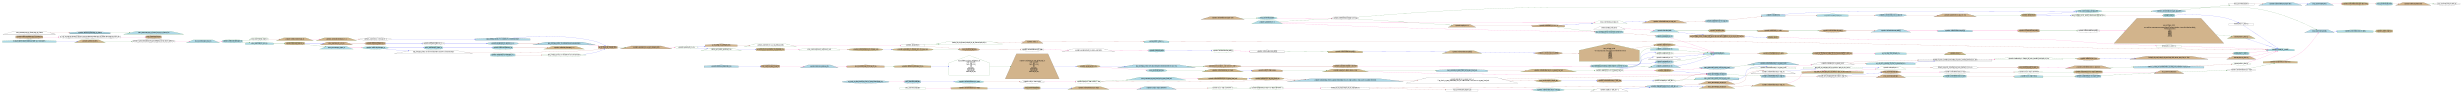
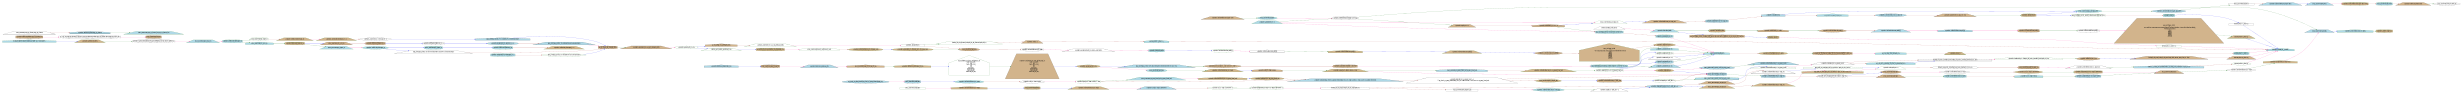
  digraph {
    fontname="Fira Sans"
    rankdir=LR
    node [color=darkgreen fillcolor=tan fontname="Fira Sans" shape=trapezium style=filled]
    edge [color=brown fontname="Fira Sans"]
    n1 [fillcolor=lightblue label="(<operator>.logicalNot,!addr)"]
    n2 [color=black label="(wpa_printf,wpa_printf(2, \"hostapd_notif_assoc: Skip event with no address\", req_ies, req_ies_len, reassoc))" shape=cylinder]
    n3 [label="(<operator>.indirection,*addr)" shape=cylinder]
    n4 [label="(<operator>.minus,-1)" shape=cylinder]
    n5 [color=black label="(<operator>.assignment,v11 = *addr)" shape=house]
    n6 [fillcolor=white label="(RETURN,return -1;,return -1;)" shape=house]
    n7 [fillcolor=lightblue label="(METHOD_RETURN,int __fastcall)" shape=house]
    n8 [color=black label="(<operator>.indirectIndexAccess,addr[1])" shape=ellipse]
    n9 [color=black fillcolor=lightblue label="(<operator>.indirectIndexAccess,addr[2])"]
    n10 [color=black label="(wpa_printf,wpa_printf(\n      2,\n      \"%s: Invalid SA=%02x:%02x:%02x:%02x:%02x:%02x in received indication - ignore this indication silently\",\n      \"hostapd_notif_assoc\",\n      v11,\n      addr[1],\n      addr[2],\n      addr[3],\n      addr[4],\n      addr[5]))"]
    n11 [label="(RETURN,return 0;,return 0;)"]
    n12 [color=black fillcolor=lightblue label="(<operator>.indirectIndexAccess,addr[3])" shape=house]
    n13 [color=black label="(<operator>.indirectIndexAccess,addr[4])" shape=cylinder]
    n14 [color=black fillcolor=white label="(<operator>.indirectIndexAccess,addr[5])" shape=cylinder]
    n15 [fillcolor=lightblue label="(hostapd_logger,hostapd_logger(hapd, addr, 1u, 2, \"associated\"))" shape=house]
    n16 [label="(<operator>.addressOf,&elems)"]
    n17 [color=black fillcolor=white label="(ieee802_11_parse_elems,ieee802_11_parse_elems(req_ies, req_ies_len, &elems, 0))" shape=cylinder]
    n18 [fillcolor=lightblue label="(FIELD_IDENTIFIER,wps_ie,wps_ie)"]
    n19 [fillcolor=lightblue label="(<operator>.fieldAccess,elems.wps_ie)" shape=cylinder]
    n20 [fillcolor=white label="(FIELD_IDENTIFIER,wps_ie,wps_ie)" shape=cylinder]
    n21 [fillcolor=lightblue label="(FIELD_IDENTIFIER,rsn_ie,rsn_ie)" shape=house]
    n22 [label="(<operator>.fieldAccess,elems.wps_ie)"]
    n23 [label="(<operator>.fieldAccess,elems.rsn_ie)" shape=cylinder]
    n24 [color=black fillcolor=white label="(<operator>.assignment,v12 = elems.wps_ie - 2)" shape=ellipse]
    n25 [color=black fillcolor=lightblue label="(wpa_printf,wpa_printf(2, \"STA included WPS IE in (Re)AssocReq\"))" shape=house]
    n26 [color=black label="(ap_get_sta,ap_get_sta(hapd, addr))" shape=cylinder]
    n27 [label="(<operator>.subtraction,elems.wps_ie - 2)"]
    n28 [color=black label="(<operator>.assignment,v14 = ap_get_sta(hapd, addr))"]
    n29 [color=black label="(FIELD_IDENTIFIER,rsn_ie,rsn_ie)"]
    n30 [fillcolor=lightblue label="(FIELD_IDENTIFIER,wpa_ie,wpa_ie)"]
    n31 [color=black label="(<operator>.fieldAccess,elems.rsn_ie)" shape=cylinder]
    n32 [fillcolor=lightblue label="(<operator>.fieldAccess,elems.wpa_ie)" shape=ellipse]
    n33 [color=black fillcolor=lightblue label="(<operator>.assignment,v12 = elems.rsn_ie - 2)" shape=ellipse]
    n34 [color=black fillcolor=lightblue label="(wpa_printf,wpa_printf(2, \"STA included RSN IE in (Re)AssocReq\"))"]
    n35 [color=black fillcolor=white label="(<operator>.subtraction,elems.rsn_ie - 2)" shape=cylinder]
    n36 [fillcolor=lightblue label="(FIELD_IDENTIFIER,wpa_ie,wpa_ie)" shape=cylinder]
    n37 [color=black fillcolor=white label="(wpa_printf,wpa_printf(2, \"STA did not include WPS/RSN/WPA IE in (Re)AssocReq\"))"]
    n38 [fillcolor=lightblue label="(<operator>.fieldAccess,elems.wpa_ie)" shape=cylinder]
    n39 [fillcolor=lightblue label="(<operator>.assignment,v12 = elems.wpa_ie - 2)" shape=cylinder]
    n40 [fillcolor=white label="(wpa_printf,wpa_printf(2, \"STA included WPA IE in (Re)AssocReq\"))" shape=ellipse]
    n41 [label="(<operator>.subtraction,elems.wpa_ie - 2)"]
    n42 [fillcolor=white label="(<operator>.assignment,v15 = v14)" shape=ellipse]
    n43 [fillcolor=white label="(register_sysctl,register_sysctl(hapd, v14))"]
    n44 [color=black label="(ap_sta_add,ap_sta_add(hapd, addr))" shape=house]
    n45 [label="(accounting_sta_stop,accounting_sta_stop(hapd, v15))" shape=cylinder]
    n46 [fillcolor=white label="(<operator>.assignment,v15 = ap_sta_add(hapd, addr))"]
    n47 [fillcolor=white label="(FIELD_IDENTIFIER,timeout_next,timeout_next)" shape=house]
    n48 [label="(<operator>.indirectFieldAccess,v15->timeout_next)" shape=ellipse]
    n49 [label="(<operator>.assignment,v15->timeout_next = STA_NULLFUNC)" shape=ellipse]
    n50 [color=black label="(FIELD_IDENTIFIER,flags,flags)" shape=ellipse]
    n51 [color=black fillcolor=white label="(<operator>.indirectFieldAccess,v15->flags)" shape=cylinder]
    n52 [color=black fillcolor=white label="(<operator>.logicalNot,!v15)" shape=house]
    n53 [fillcolor=white label="(hostapd_drv_sta_disassoc,hostapd_drv_sta_disassoc(hapd, addr, 5))"]
    n54 [color=black label="(<operator>.minus,-1)"]
    n55 [fillcolor=lightblue label="(RETURN,return -1;,return -1;)" shape=house]
    n56 [color=black fillcolor=white label="(<operators>.assignmentAnd,v15->flags &= 0xFFFECFFF)"]
    n57 [fillcolor=lightblue label="(<operator>.indirection,*addr)" shape=cylinder]
    n58 [fillcolor=white label="(<operator>.indirectIndexAccess,addr[1])" shape=cylinder]
    n59 [label="(wpa_printf,wpa_printf(\n      3,\n      \"STA %02x:%02x:%02x:%02x:%02x:%02x not allowed to connect\",\n      *addr,\n      addr[1],\n      addr[2],\n      addr[3],\n      addr[4],\n      addr[5]))" shape=house]
    n60 [label="(<operator>.assignment,v16 = 1)" shape=ellipse]
    n61 [fillcolor=lightblue label="(FIELD_IDENTIFIER,addr,addr)" shape=house]
    n62 [color=black fillcolor=white label="(<operator>.indirectIndexAccess,addr[2])" shape=house]
    n63 [label="(<operator>.indirectIndexAccess,addr[3])" shape=house]
    n64 [label="(<operator>.indirectIndexAccess,addr[4])"]
    n65 [color=black label="(<operator>.indirectIndexAccess,addr[5])" shape=ellipse]
    n66 [label="(<operator>.indirectFieldAccess,v15->addr)" shape=ellipse]
    n67 [color=black label="(hostapd_drv_sta_disassoc,hostapd_drv_sta_disassoc(hapd, v15->addr, v16))" shape=cylinder]
    n68 [fillcolor=lightblue label="(ap_free_sta,ap_free_sta(hapd, v15))" shape=house]
    n69 [label="(<operator>.minus,-1)"]
    n70 [fillcolor=lightblue label="(RETURN,return -1;,return -1;)" shape=cylinder]
    n71 [color=black fillcolor=white label="(ap_copy_sta_supp_op_classes,ap_copy_sta_supp_op_classes(v15, elems.supp_op_classes, elems.supp_op_classes_len))" shape=cylinder]
    n72 [color=black label="(FIELD_IDENTIFIER,conf,conf)" shape=cylinder]
    n73 [color=black fillcolor=lightblue label="(<operator>.fieldAccess,elems.supp_op_classes)" shape=house]
    n74 [fillcolor=lightblue label="(FIELD_IDENTIFIER,supp_op_classes_len,supp_op_classes_len)"]
    n75 [color=black fillcolor=white label="(FIELD_IDENTIFIER,supp_op_classes,supp_op_classes)"]
    n76 [color=black label="(<operator>.fieldAccess,elems.supp_op_classes_len)" shape=cylinder]
    n77 [color=black fillcolor=white label="(<operator>.indirectFieldAccess,hapd->conf->wpa)" shape=cylinder]
    n78 [color=black label="(<operator>.equals,v13 == 0)"]
    n79 [color=black fillcolor=lightblue label="(FIELD_IDENTIFIER,flags,flags)"]
    n80 [color=black label="(<operator>.assignment,v17 = v13 == 0)" shape=house]
    n81 [fillcolor=lightblue label="(<operator>.assignment,v17 = 1)"]
    n82 [fillcolor=lightblue label="(wpa_printf,wpa_printf(2, \"No WPA/RSN IE from STA\"))" shape=cylinder]
    n83 [fillcolor=white label="(FIELD_IDENTIFIER,wpa_sm,wpa_sm)"]
    n84 [fillcolor=lightblue label="(<operator>.indirectFieldAccess,v15->flags)" shape=house]
    n85 [color=black label="(<operator>.indirectFieldAccess,hapd->conf)"]
    n86 [fillcolor=lightblue label="(FIELD_IDENTIFIER,wpa,wpa)" shape=ellipse]
    n87 [fillcolor=lightblue label="(<operator>.assignment,v16 = 13)" shape=cylinder]
    n88 [color=black label="(<operator>.indirectFieldAccess,v15->wpa_sm)"]
    n89 [color=black fillcolor=lightblue label="(<operator>.assignment,v18 = v15->wpa_sm)" shape=cylinder]
    n90 [color=black fillcolor=lightblue label="(<operator>.logicalNot,!v18)" shape=house]
    n91 [fillcolor=lightblue label="(FIELD_IDENTIFIER,wpa_sm,wpa_sm)" shape=house]
    n92 [fillcolor=lightblue label="(FIELD_IDENTIFIER,wpa_auth,wpa_auth)" shape=ellipse]
    n93 [color=black fillcolor=lightblue label="(<operator>.indirectFieldAccess,v15->wpa_sm)" shape=ellipse]
    n94 [color=black fillcolor=lightblue label="(<operator>.indirectFieldAccess,hapd->wpa_auth)" shape=ellipse]
    n95 [color=black label="(<operator>.assignment,v15->wpa_sm = v18)"]
    n96 [label="(<operator>.logicalNot,!v18)" shape=cylinder]
    n97 [fillcolor=white label="(wpa_printf,wpa_printf(5, \"Failed to initialize WPA state machine\"))" shape=cylinder]
    n98 [fillcolor=lightblue label="(<operator>.minus,-1)" shape=cylinder]
    n99 [color=black fillcolor=white label="(RETURN,return -1;,return -1;)" shape=house]
    n100 [color=black label="(<operator>.assignment,v19 = wpa_validate_wpa_ie(\n            hapd->wpa_auth,\n            v18,\n            hapd->iface->freq,\n            v12,\n            v13,\n            elems.mdie,\n            elems.mdie_len,\n            elems.owe_dh,\n            elems.owe_dh_len))"]
    n101 [label="(<operator>.assignment,v20 = v19)" shape=ellipse]
    n102 [color=black fillcolor=lightblue label="(wpa_printf,wpa_printf(2, \"WPA/RSN information element rejected? (res %u)\", v19))"]
    n103 [fillcolor=lightblue label="(FIELD_IDENTIFIER,flags,flags)" shape=ellipse]
    n104 [fillcolor=white label="(wpa_validate_wpa_ie,wpa_validate_wpa_ie(\n            hapd->wpa_auth,\n            v18,\n            hapd->iface->freq,\n            v12,\n            v13,\n            elems.mdie,\n            elems.mdie_len,\n            elems.owe_dh,\n            elems.owe_dh_len))" shape=house]
    n105 [color=black fillcolor=white label="(FIELD_IDENTIFIER,iface,iface)" shape=house]
    n106 [color=black fillcolor=lightblue label="(<operator>.indirectFieldAccess,hapd->iface)"]
    n107 [label="(<operator>.indirectFieldAccess,hapd->iface->freq)" shape=cylinder]
    n108 [fillcolor=lightblue label="(FIELD_IDENTIFIER,mdie,mdie)" shape=cylinder]
    n109 [color=black label="(<operator>.fieldAccess,elems.mdie)"]
    n110 [color=black fillcolor=lightblue label="(FIELD_IDENTIFIER,freq,freq)"]
    n111 [color=black fillcolor=white label="(FIELD_IDENTIFIER,mdie_len,mdie_len)" shape=ellipse]
    n112 [color=black fillcolor=lightblue label="(<operator>.fieldAccess,elems.mdie_len)" shape=house]
    n113 [color=black label="(FIELD_IDENTIFIER,owe_dh,owe_dh)" shape=cylinder]
    n114 [color=black fillcolor=lightblue label="(<operator>.fieldAccess,elems.owe_dh)"]
    n115 [color=black label="(FIELD_IDENTIFIER,owe_dh_len,owe_dh_len)" shape=house]
    n116 [label="(<operator>.fieldAccess,elems.owe_dh_len)" shape=house]
    n117 [color=black label="(UNKNOWN,const unsigned __int8 *,const rsn __int8 *)" shape=ellipse]
    n118 [label="(<operator>.indirectFieldAccess,v15->flags)"]
    n119 [color=black label="(<operator>.cast,(const unsigned __int8 *)\"IE\")" shape=cylinder]
    n120 [fillcolor=lightblue label="(wpa_hexdump,wpa_hexdump(2, (const unsigned __int8 *)\"IE\", v12, v13))" shape=cylinder]
    n121 [color=black fillcolor=lightblue label="(<operator>.assignment,v16 = 18)"]
    n122 [fillcolor=lightblue label="(<operator>.assignment,v16 = 19)" shape=house]
    n123 [fillcolor=white label="(<operator>.assignment,v16 = 20)" shape=cylinder]
    n124 [color=black fillcolor=white label="(<operator>.assignment,v16 = 24)"]
    n125 [color=black fillcolor=lightblue label="(<operator>.assignment,v16 = 13)" shape=cylinder]
    n126 [label="(<operator>.equals,(v15->flags & 0x402) == 1026)"]
    n127 [color=black fillcolor=lightblue label="(FIELD_IDENTIFIER,sa_query_timed_out,sa_query_timed_out)" shape=house]
    n128 [color=black fillcolor=lightblue label="(FIELD_IDENTIFIER,wpa_sm,wpa_sm)" shape=cylinder]
    n129 [label="(<operator>.indirectFieldAccess,v15->sa_query_timed_out)"]
    n130 [color=black fillcolor=lightblue label="(<operator>.indirectFieldAccess,v15->wpa_sm)" shape=cylinder]
    n131 [color=black label="(<operator>.and,v15->flags & 0x402)" shape=house]
    n132 [fillcolor=white label="(<operator>.assignment,v7 = v15->sa_query_timed_out)" shape=cylinder]
    n133 [label="(<operator>.logicalNot,!v7)" shape=ellipse]
    n134 [color=black fillcolor=lightblue label="(FIELD_IDENTIFIER,sa_query_count,sa_query_count)" shape=ellipse]
    n135 [color=black fillcolor=lightblue label="(<operator>.indirectFieldAccess,v15->sa_query_count)"]
    n136 [color=black fillcolor=white label="(<operator>.logicalOr,v15->sa_query_count <= 0\n          || (ap_check_sa_query_timeout(hapd, v15), (v15->flags & 0x402) == 1026) && !v15->sa_query_timed_out)"]
    n137 [label="(FIELD_IDENTIFIER,auth_alg,auth_alg)" shape=ellipse]
    n138 [color=black label="(<operator>.indirectFieldAccess,v15->auth_alg)" shape=cylinder]
    n139 [color=black fillcolor=lightblue label="(ap_check_sa_query_timeout,ap_check_sa_query_timeout(hapd, v15))" shape=ellipse]
    n140 [color=black fillcolor=lightblue label="(FIELD_IDENTIFIER,flags,flags)" shape=cylinder]
    n141 [color=black fillcolor=lightblue label="(<operator>.logicalAnd,(ap_check_sa_query_timeout(hapd, v15), (v15->flags & 0x402) == 1026) && !v15->sa_query_timed_out)"]
    n142 [fillcolor=lightblue label="(<operator>.indirectFieldAccess,v15->flags)" shape=ellipse]
    n143 [fillcolor=white label="(<operator>.equals,(v15->flags & 0x402) == 1026)" shape=cylinder]
    n144 [fillcolor=lightblue label="(FIELD_IDENTIFIER,sa_query_timed_out,sa_query_timed_out)"]
    n145 [label="(<operator>.indirectFieldAccess,v15->sa_query_timed_out)" shape=house]
    n146 [color=black fillcolor=white label="(<operator>.and,v15->flags & 0x402)" shape=ellipse]
    n147 [label="(<operator>.logicalNot,!v15->sa_query_timed_out)" shape=ellipse]
    n148 [fillcolor=white label="(<operator>.notEquals,v15->auth_alg != 2)" shape=cylinder]
    n149 [fillcolor=lightblue label="(FIELD_IDENTIFIER,sa_query_count,sa_query_count)" shape=house]
    n150 [fillcolor=white label="(<operator>.indirectFieldAccess,v15->sa_query_count)" shape=house]
    n151 [color=black fillcolor=white label="(<operator>.logicalNot,!v15->sa_query_count)"]
    n152 [fillcolor=lightblue label="(ap_sta_start_sa_query,ap_sta_start_sa_query(hapd, v15))" shape=house]
    n153 [color=black fillcolor=white label="(hostapd_eid_assoc_comeback_time,hostapd_eid_assoc_comeback_time(hapd, v15, buf))" shape=house]
    n154 [fillcolor=white label="(<operator>.assignment,v21 = hostapd_eid_assoc_comeback_time(hapd, v15, buf))" shape=house]
    n155 [color=black label="(<operator>.subtraction,v21 - buf)" shape=ellipse]
    n156 [color=black label="(hostapd_sta_assoc,hostapd_sta_assoc(hapd, addr, reassoc, 0x1Eu, buf, v21 - buf))"]
    n157 [color=black label="(RETURN,return v7;,return v7;)"]
    n158 [color=black fillcolor=white label="(wpa_auth_uses_mfp,wpa_auth_uses_mfp(v15->wpa_sm))" shape=cylinder]
    n159 [color=black label="(FIELD_IDENTIFIER,flags,flags)"]
    n160 [color=black label="(FIELD_IDENTIFIER,flags,flags)" shape=ellipse]
    n161 [fillcolor=lightblue label="(<operator>.indirectFieldAccess,v15->flags)" shape=cylinder]
    n162 [color=black fillcolor=white label="(<operator>.indirectFieldAccess,v15->flags)" shape=ellipse]
    n163 [color=black fillcolor=lightblue label="(<operator>.assignment,v22 = v15->flags | 0x400)" shape=cylinder]
    n164 [color=black label="(FIELD_IDENTIFIER,flags,flags)"]
    n165 [color=black fillcolor=white label="(<operator>.indirectFieldAccess,v15->flags)" shape=ellipse]
    n166 [fillcolor=lightblue label="(<operator>.or,v15->flags | 0x400)" shape=house]
    n167 [label="(<operator>.assignment,v22 = v15->flags & 0xFFFFFBFF)" shape=cylinder]
-   n168 [fillcolor=white label="(<operator>.and,v15->flags & 0xFFFFFBFF)" shape=ellipse]
+   n168 [label="(<operator>.and,v15->flags & 0xFFFFFBFF)" shape=ellipse]
    n169 [label="(<operator>.assignment,v15->flags = v22)" shape=house]
    n170 [fillcolor=white label="(FIELD_IDENTIFIER,flags,flags)" shape=house]
    n171 [label="(<operator>.indirectFieldAccess,v15->flags)" shape=house]
    n172 [label="(<operator>.and,v15->flags & 2)" shape=cylinder]
    n173 [fillcolor=white label="(<operator>.assignment,v15->flags = v15->flags & 0xFFF7FFFF | 3)" shape=cylinder]
    n174 [color=black fillcolor=white label="(hostapd_set_sta_flags,hostapd_set_sta_flags(hapd, v15))" shape=house]
    n175 [color=black fillcolor=lightblue label="(<operator>.logicalAnd,reassoc && v15->auth_alg == 2)" shape=ellipse]
    n176 [color=black fillcolor=white label="(FIELD_IDENTIFIER,auth_alg,auth_alg)" shape=house]
    n177 [label="(FIELD_IDENTIFIER,flags,flags)" shape=cylinder]
    n178 [label="(<operator>.indirectFieldAccess,v15->flags)"]
    n179 [fillcolor=white label="(<operator>.or,v15->flags & 0xFFF7FFFF | 3)" shape=ellipse]
    n180 [color=black fillcolor=lightblue label="(<operator>.and,v15->flags & 0xFFF7FFFF)"]
    n181 [label="(FIELD_IDENTIFIER,wpa_sm,wpa_sm)"]
    n182 [color=black label="(FIELD_IDENTIFIER,wpa_sm,wpa_sm)"]
    n183 [fillcolor=lightblue label="(<operator>.indirectFieldAccess,v15->auth_alg)" shape=ellipse]
    n184 [label="(<operator>.indirectFieldAccess,v15->wpa_sm)"]
    n185 [color=black fillcolor=white label="(<operator>.indirectFieldAccess,v15->wpa_sm)"]
    n186 [color=black fillcolor=white label="(<operator>.equals,v15->auth_alg == 2)"]
    n187 [label="(wpa_auth_sm_event,wpa_auth_sm_event(v15->wpa_sm, WPA_ASSOC_FT))" shape=house]
    n188 [fillcolor=white label="(<operator>.notEquals,v23 != 0)"]
    n189 [color=black fillcolor=white label="(hostapd_new_assoc_sta,hostapd_new_assoc_sta(hapd, v15, v23 != 0))" shape=ellipse]
    n190 [fillcolor=white label="(wpa_auth_sm_event,wpa_auth_sm_event(v15->wpa_sm, WPA_ASSOC))" shape=house]
    n191 [color=black label="(FIELD_IDENTIFIER,eapol_sm,eapol_sm)" shape=cylinder]
-   n192 [color=black label="(<operator>.indirectFieldAccess,v15->eapol_sm)"]
+   n192 [color=black fillcolor=white label="(<operator>.indirectFieldAccess,v15->eapol_sm)"]
    n193 [color=black fillcolor=lightblue label="(ieee802_1x_notify_port_enabled,ieee802_1x_notify_port_enabled(v15->eapol_sm, 1))" shape=house]
    n194 [fillcolor=white label="(RETURN,return 0;,return 0;)" shape=ellipse]
    n195 [color=black fillcolor=white label="(METHOD,hostapd_notif_assoc)"]
    n1 -> n2 [color=blue]
    n1 -> n3 [color=darkgreen]
    n2 -> n4 [color=blue]
    n3 -> n5 [color=darkgreen]
    n4 -> n6 [color=deeppink]
    n5 -> n8 [color=darkgreen]
    n6 -> n7 [color=deeppink]
    n8 -> n9
    n9 -> n12 [color=deeppink]
    n10 -> n11 [color=darkgreen]
    n11 -> n7 [color=blue]
    n12 -> n13 [color=deeppink]
    n13 -> n14 [color=darkgreen]
    n14 -> n10 [color=deeppink]
    n15 -> n16 [color=blue]
    n16 -> n17 [color=darkgreen]
    n17 -> n18 [color=deeppink]
    n18 -> n19 [color=deeppink]
    n19 -> n20 [color=darkgreen]
    n19 -> n21 [color=darkgreen]
    n20 -> n22
    n21 -> n23 [color=darkgreen]
    n22 -> n27 [color=deeppink]
    n23 -> n29 [color=blue]
    n23 -> n30 [color=darkgreen]
    n24 -> n25 [color=blue]
    n25 -> n26 [color=blue]
    n26 -> n28 [color=darkgreen]
    n27 -> n24
    n28 -> n42 [color=deeppink]
    n29 -> n31
    n30 -> n32 [color=deeppink]
    n31 -> n35 [color=blue]
    n32 -> n36 [color=blue]
    n32 -> n37 [color=blue]
    n33 -> n34
    n34 -> n26 [color=deeppink]
    n35 -> n33 [color=blue]
    n36 -> n38 [color=blue]
    n37 -> n26
    n38 -> n41
    n39 -> n40
    n40 -> n26 [color=blue]
    n42 -> n43 [color=blue]
    n42 -> n44 [color=blue]
    n43 -> n45 [color=blue]
    n44 -> n46
    n45 -> n47 [color=deeppink]
    n46 -> n52 [color=deeppink]
    n47 -> n48
    n48 -> n49 [color=blue]
    n49 -> n50 [color=darkgreen]
    n50 -> n51
    n51 -> n56 [color=deeppink]
    n52 -> n50
    n52 -> n53 [color=darkgreen]
    n53 -> n54
    n54 -> n55
    n55 -> n7
    n56 -> n57 [color=deeppink]
    n57 -> n58 [color=blue]
    n58 -> n62 [color=deeppink]
    n59 -> n60
    n60 -> n61 [color=deeppink]
    n61 -> n66
    n62 -> n63 [color=darkgreen]
    n63 -> n64 [color=blue]
    n64 -> n65 [color=blue]
    n65 -> n59
    n66 -> n67 [color=darkgreen]
    n67 -> n68 [color=deeppink]
    n68 -> n69
    n69 -> n70
    n70 -> n7 [color=deeppink]
    n71 -> n72 [color=deeppink]
    n73 -> n74 [color=darkgreen]
    n75 -> n73
    n76 -> n71 [color=deeppink]
    n77 -> n78 [color=darkgreen]
    n77 -> n79 [color=darkgreen]
    n78 -> n80
    n79 -> n84 [color=blue]
    n80 -> n82 [color=darkgreen]
    n80 -> n83 [color=blue]
    n81 -> n77 [color=darkgreen]
    n81 -> n82 [color=deeppink]
    n81 -> n83 [color=deeppink]
    n82 -> n87
    n83 -> n88 [color=blue]
    n84 -> n172 [color=darkgreen]
    n85 -> n86 [color=darkgreen]
    n86 -> n77 [color=deeppink]
    n87 -> n61 [color=deeppink]
    n88 -> n89
    n89 -> n90
    n90 -> n91
    n90 -> n92 [color=blue]
    n91 -> n93
    n92 -> n94 [color=darkgreen]
    n93 -> n95
    n94 -> n105 [color=darkgreen]
    n95 -> n96 [color=darkgreen]
    n96 -> n92 [color=blue]
    n96 -> n97 [color=blue]
    n97 -> n98
    n98 -> n99 [color=blue]
    n99 -> n7 [color=blue]
    n100 -> n101 [color=blue]
    n101 -> n102 [color=blue]
    n101 -> n103 [color=deeppink]
    n102 -> n117 [color=darkgreen]
    n103 -> n118 [color=darkgreen]
    n104 -> n100 [color=darkgreen]
    n105 -> n106
    n106 -> n110 [color=blue]
    n107 -> n108
    n108 -> n109
    n109 -> n111 [color=darkgreen]
    n110 -> n107 [color=deeppink]
    n112 -> n113 [color=blue]
    n113 -> n114 [color=deeppink]
    n114 -> n115 [color=deeppink]
    n115 -> n116 [color=darkgreen]
    n116 -> n104 [color=blue]
    n117 -> n119
    n118 -> n131 [color=blue]
    n119 -> n120 [color=deeppink]
    n120 -> n121 [color=darkgreen]
    n120 -> n122 [color=darkgreen]
    n120 -> n123 [color=blue]
    n120 -> n124 [color=blue]
    n120 -> n125 [color=blue]
    n121 -> n61 [color=blue]
    n122 -> n61 [color=darkgreen]
    n123 -> n61
    n124 -> n61 [color=blue]
    n125 -> n61 [color=darkgreen]
    n126 -> n127 [color=darkgreen]
    n126 -> n128 [color=deeppink]
    n127 -> n129
    n128 -> n130 [color=darkgreen]
    n129 -> n132 [color=darkgreen]
    n130 -> n158
    n131 -> n126 [color=darkgreen]
    n132 -> n133 [color=deeppink]
    n133 -> n128 [color=blue]
    n133 -> n134 [color=deeppink]
    n134 -> n135 [color=darkgreen]
    n136 -> n128
    n136 -> n137
    n137 -> n138 [color=blue]
    n138 -> n148 [color=blue]
    n139 -> n140 [color=deeppink]
    n140 -> n142 [color=blue]
    n141 -> n136
    n142 -> n146
    n143 -> n141
    n143 -> n144 [color=darkgreen]
    n144 -> n145 [color=deeppink]
    n145 -> n147 [color=blue]
    n146 -> n143 [color=deeppink]
    n147 -> n141
    n148 -> n128
    n148 -> n149 [color=darkgreen]
    n149 -> n150 [color=blue]
    n150 -> n151 [color=deeppink]
    n151 -> n152
    n151 -> n153
    n152 -> n153 [color=blue]
    n153 -> n154 [color=deeppink]
    n154 -> n155 [color=darkgreen]
    n155 -> n156 [color=blue]
    n156 -> n157
    n157 -> n7 [color=deeppink]
    n158 -> n159
    n158 -> n160 [color=blue]
    n159 -> n161 [color=darkgreen]
    n160 -> n162 [color=deeppink]
    n161 -> n166
    n162 -> n168
    n163 -> n164 [color=darkgreen]
    n164 -> n165 [color=darkgreen]
    n165 -> n169 [color=darkgreen]
    n166 -> n163 [color=darkgreen]
    n167 -> n164 [color=deeppink]
    n168 -> n167 [color=darkgreen]
    n169 -> n79 [color=deeppink]
    n170 -> n171 [color=deeppink]
    n171 -> n177 [color=blue]
    n173 -> n174 [color=deeppink]
    n174 -> n175
    n174 -> n176
    n175 -> n181 [color=blue]
    n175 -> n182
    n176 -> n183 [color=deeppink]
    n177 -> n178 [color=blue]
    n178 -> n180 [color=deeppink]
    n179 -> n173 [color=darkgreen]
    n180 -> n179
    n181 -> n184
    n182 -> n185
    n183 -> n186 [color=darkgreen]
    n184 -> n187 [color=deeppink]
    n185 -> n190 [color=blue]
    n186 -> n175 [color=blue]
    n187 -> n188 [color=deeppink]
    n188 -> n189
    n189 -> n191
    n190 -> n188 [color=blue]
    n191 -> n192 [color=deeppink]
    n192 -> n193 [color=darkgreen]
    n193 -> n194
    n194 -> n7 [color=deeppink]
    n195 -> n1 [color=deeppink]
  }
